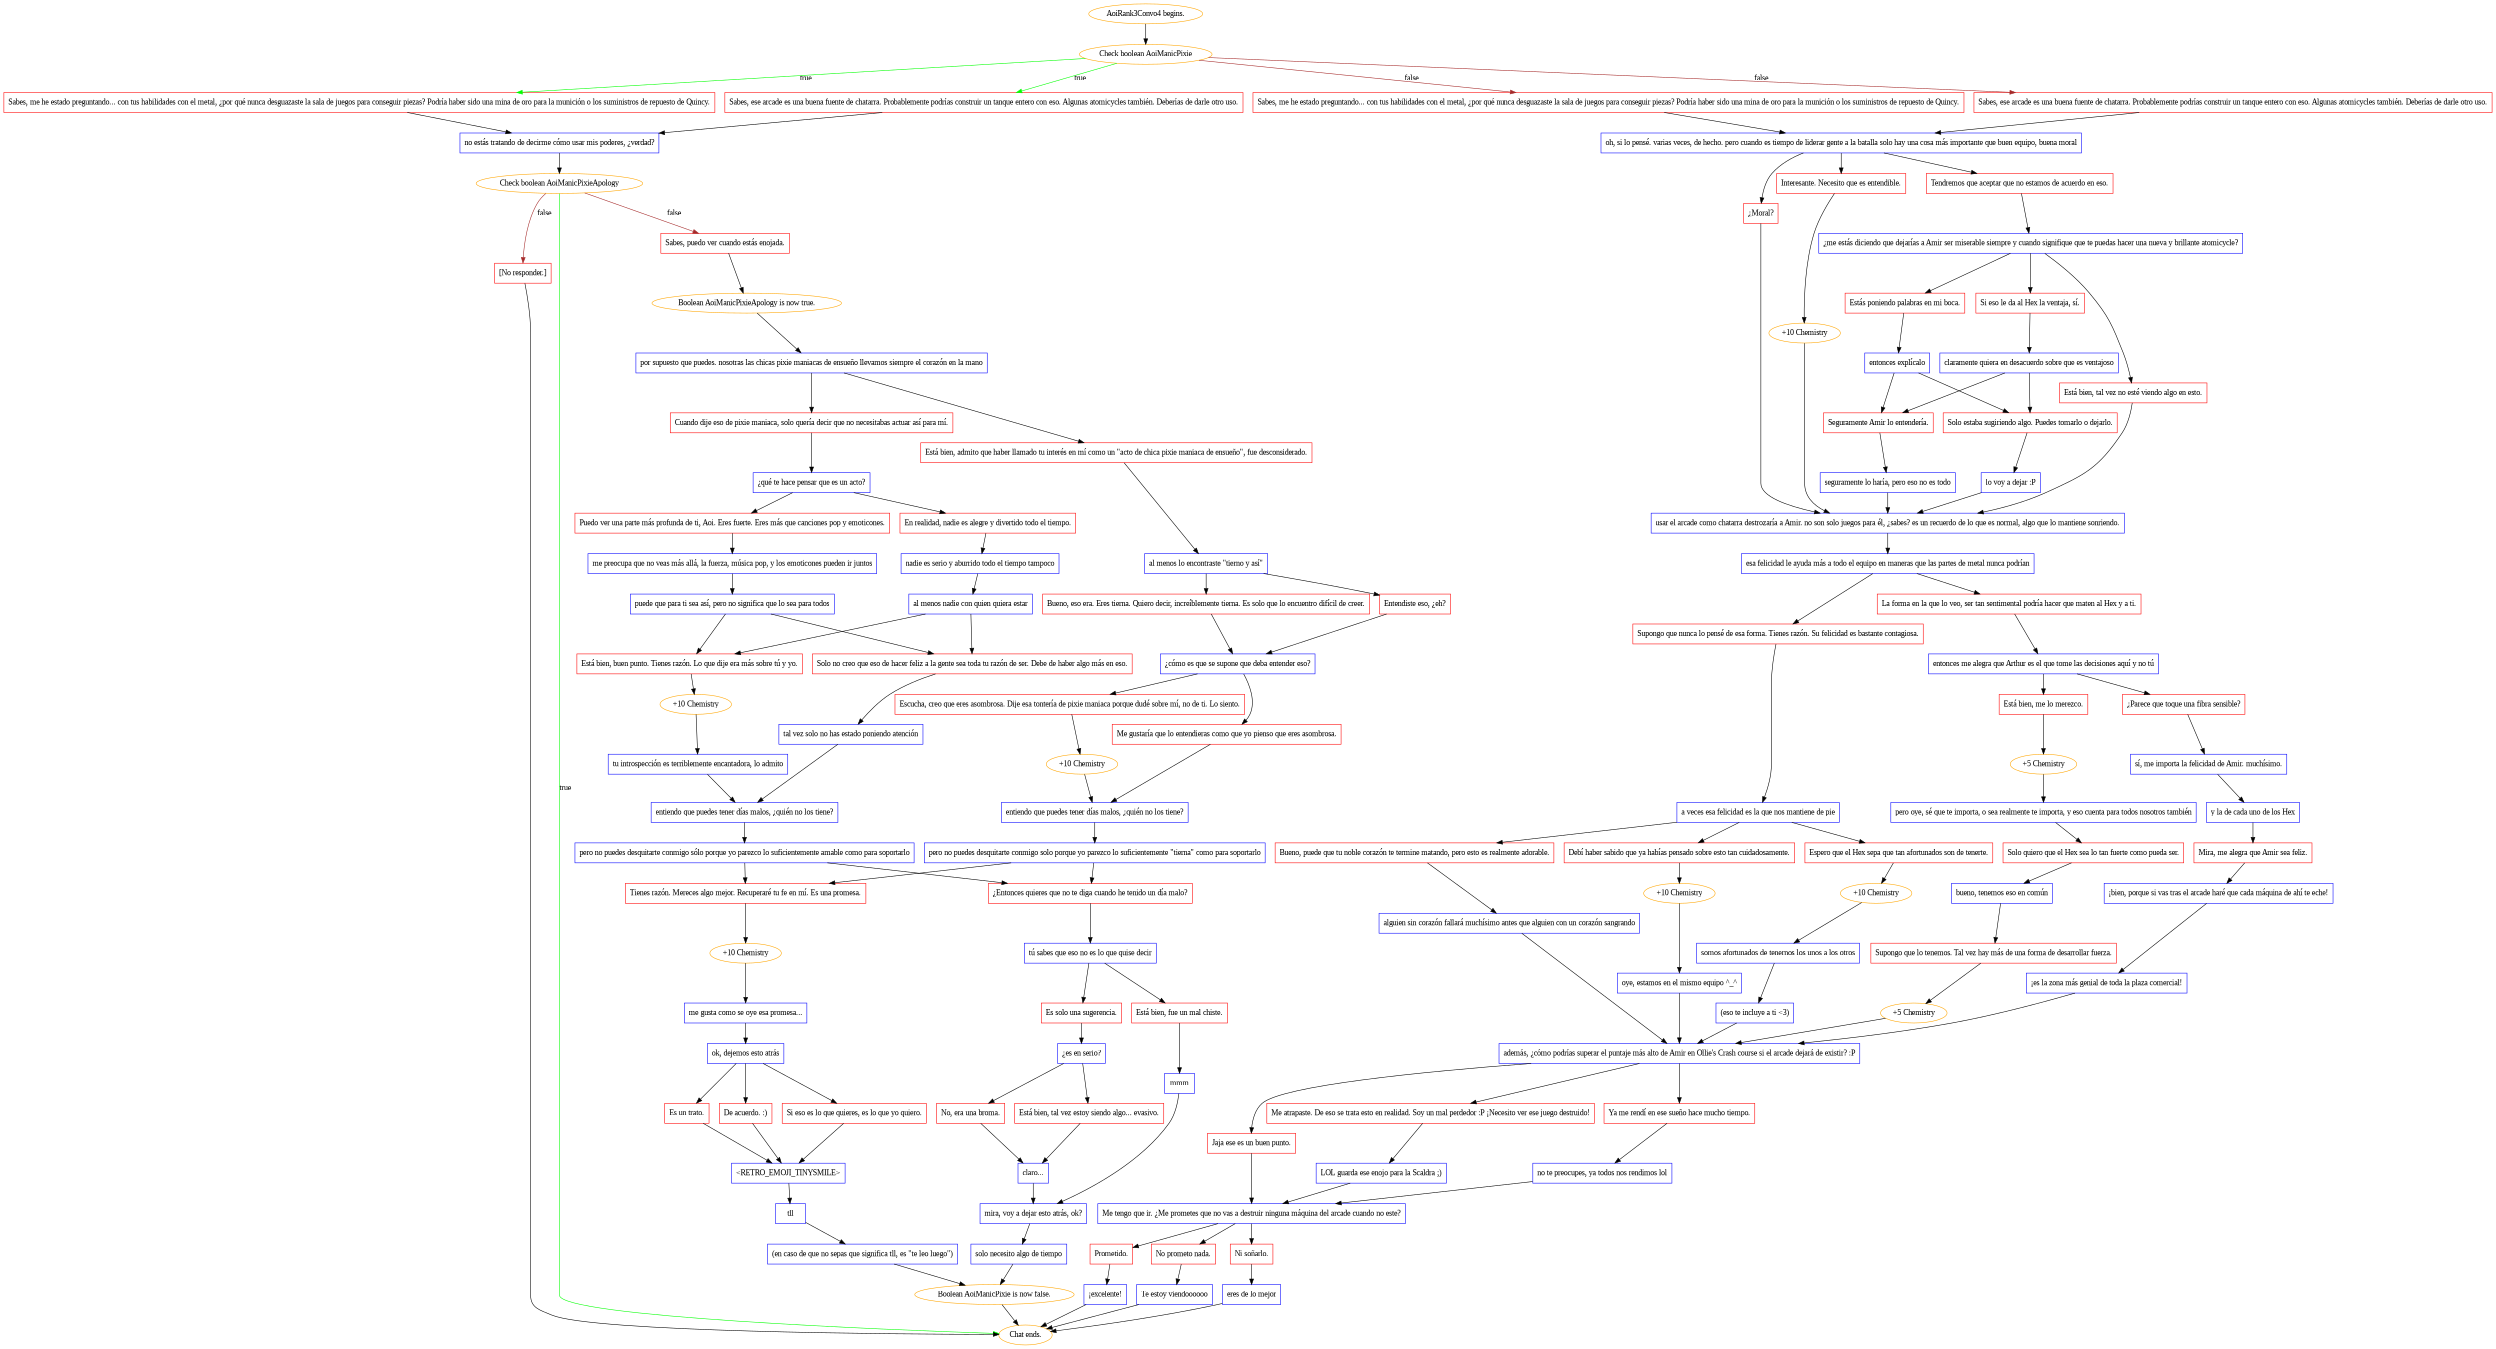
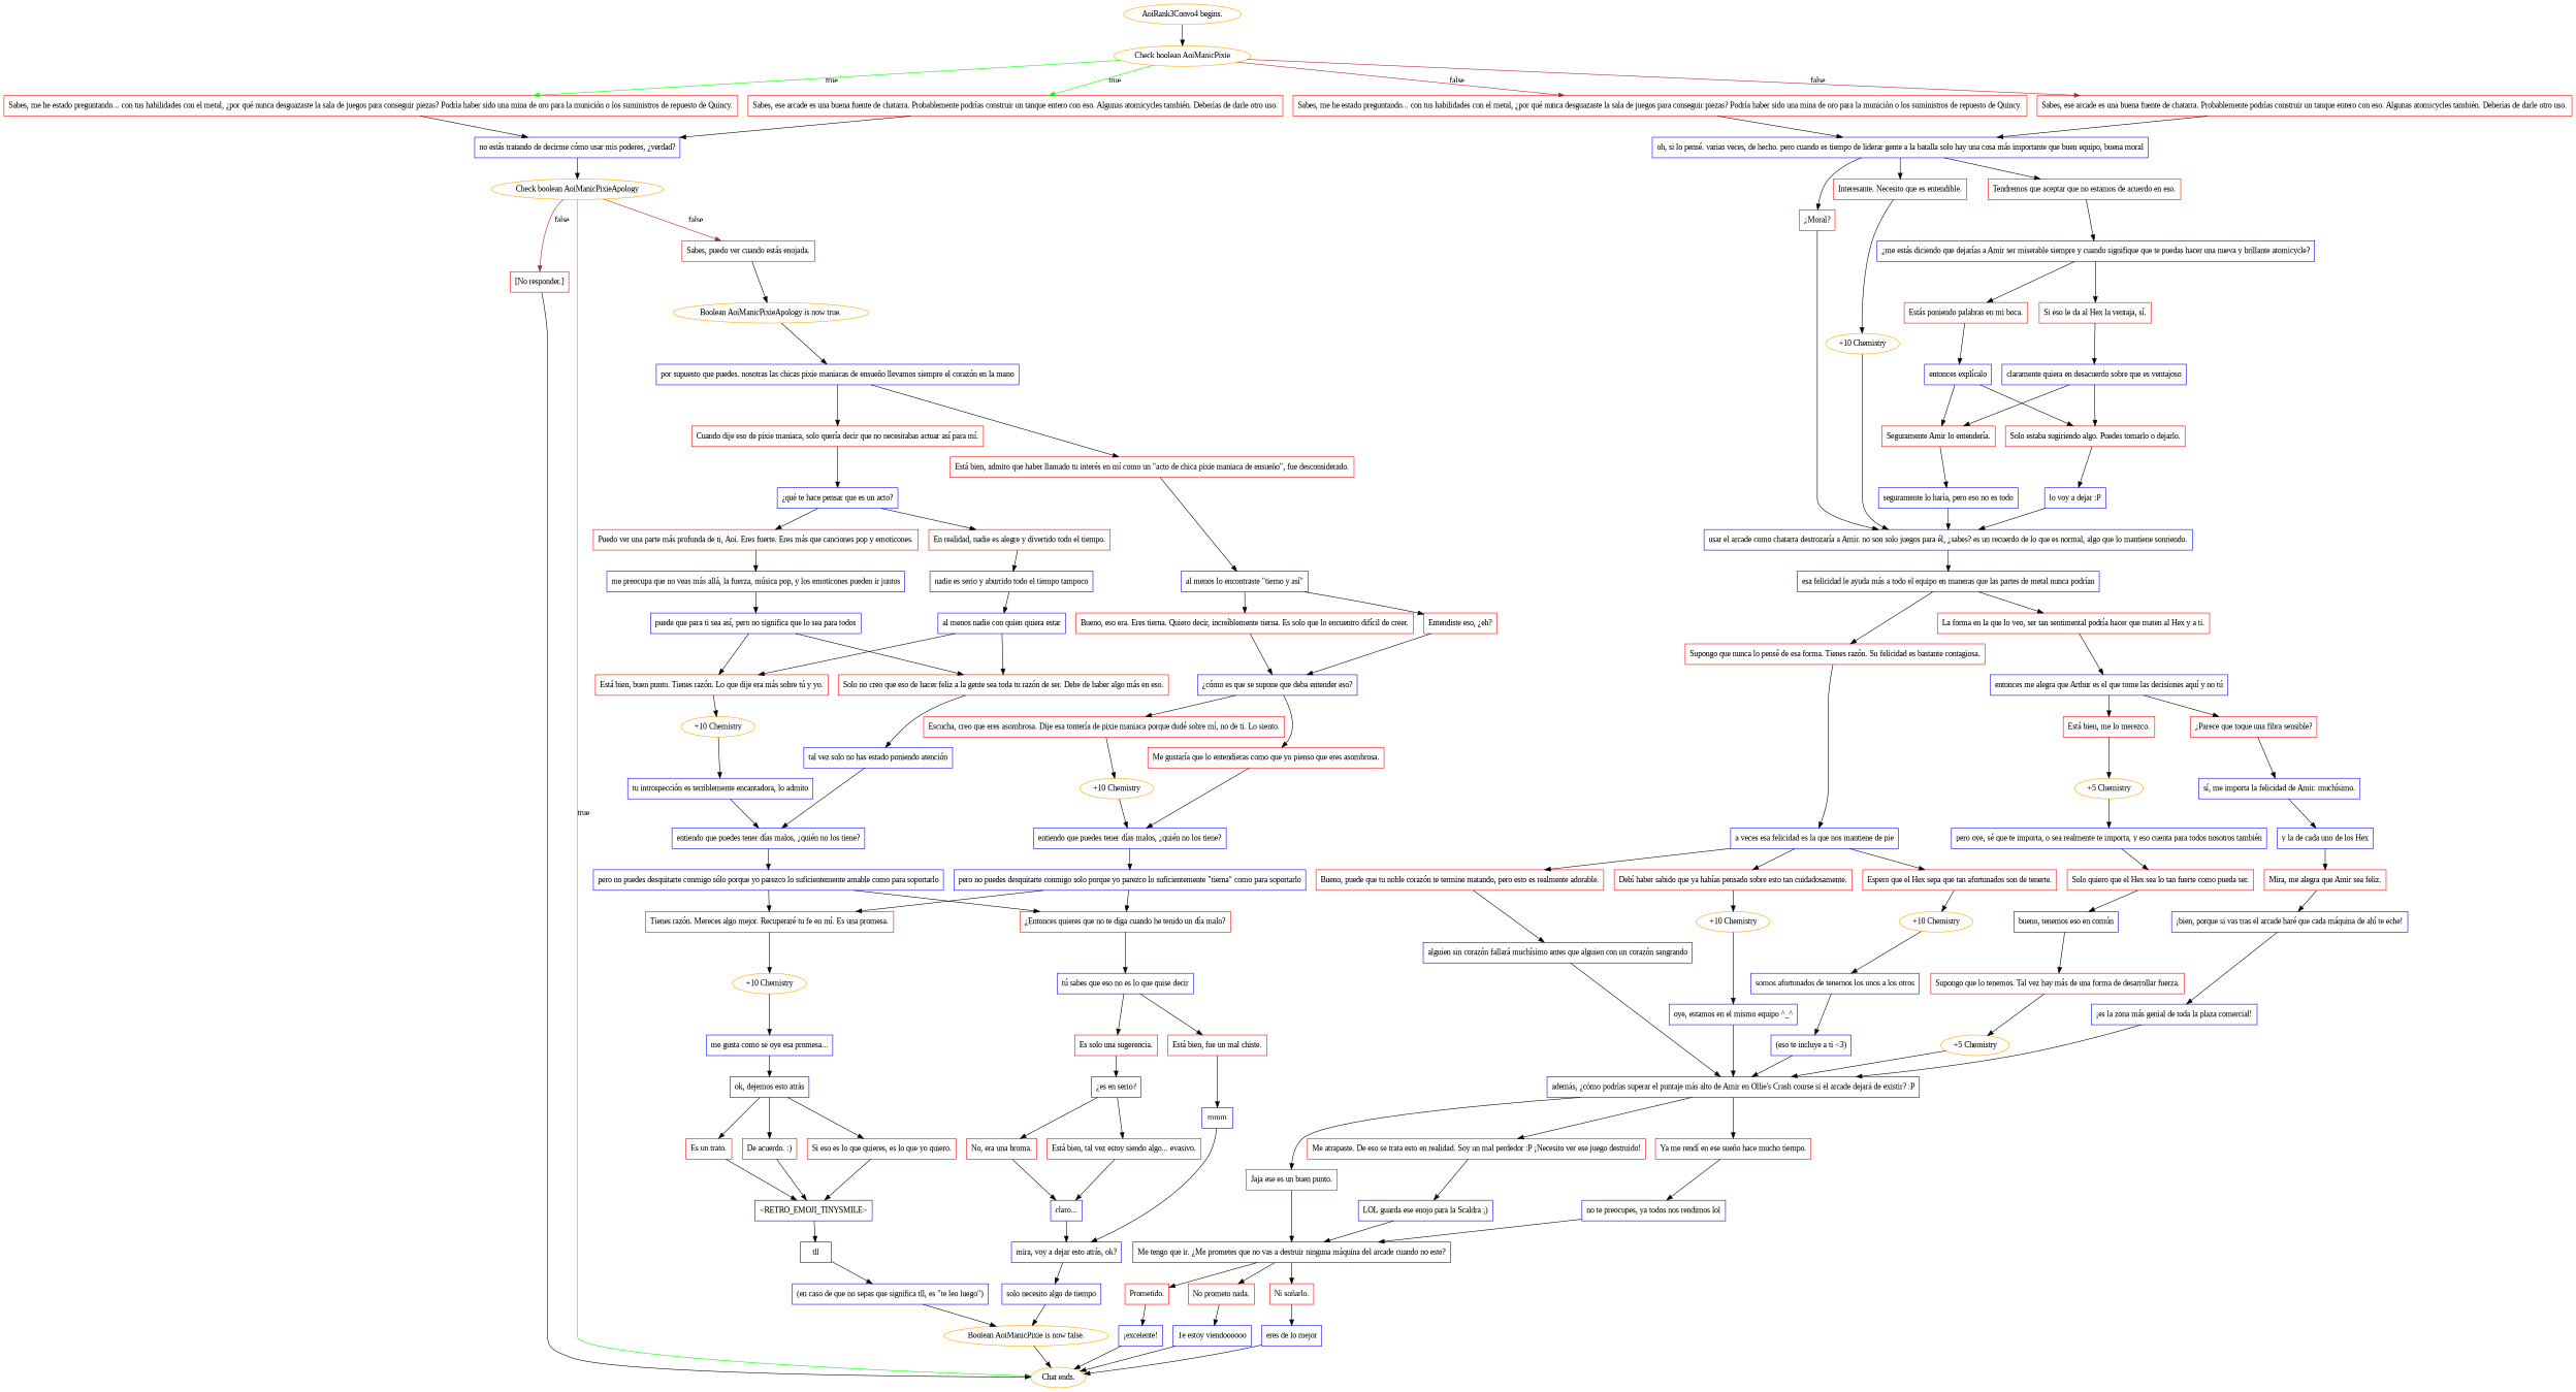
  digraph {
    fontname="Liberation Serif"
    node [color=blue fontname="Liberation Serif" shape=box]
    edge [fontname="Liberation Serif"]
    "AoiRank3Convo4 begins." [color=orange shape=""]
    n2 [color=orange label="Check boolean AoiManicPixie" shape=""]
    n3 [color=red label="Sabes, me he estado preguntando... con tus habilidades con el metal, ¿por qué nunca desguazaste la sala de juegos para conseguir piezas? Podría haber sido una mina de oro para la munición o los suministros de repuesto de Quincy."]
    n4 [color=red label="Sabes, ese arcade es una buena fuente de chatarra. Probablemente podrías construir un tanque entero con eso. Algunas atomicycles también. Deberías de darle otro uso."]
    n5 [color=red label="Sabes, me he estado preguntando... con tus habilidades con el metal, ¿por qué nunca desguazaste la sala de juegos para conseguir piezas? Podría haber sido una mina de oro para la munición o los suministros de repuesto de Quincy."]
    n6 [color=red label="Sabes, ese arcade es una buena fuente de chatarra. Probablemente podrías construir un tanque entero con eso. Algunas atomicycles también. Deberías de darle otro uso."]
    n7 [label="no estás tratando de decirme cómo usar mis poderes, ¿verdad?"]
    n8 [label="oh, si lo pensé. varias veces, de hecho. pero cuando es tiempo de liderar gente a la batalla solo hay una cosa más importante que buen equipo, buena moral"]
    n9 [color=orange label="Check boolean AoiManicPixieApology" shape=""]
    n10 [color=red label="¿Moral?"]
    n11 [color=red label="Interesante. Necesito que es entendible."]
    n12 [color=red label="Tendremos que aceptar que no estamos de acuerdo en eso."]
    "Chat ends." [color=orange shape=""]
    n14 [color=red label="Sabes, puedo ver cuando estás enojada."]
    n15 [color=red label="[No responder.]"]
    n16 [label="usar el arcade como chatarra destrozaría a Amir. no son solo juegos para él, ¿sabes? es un recuerdo de lo que es normal, algo que lo mantiene sonriendo."]
    n17 [color=orange label="+10 Chemistry" shape=""]
    n18 [label="¿me estás diciendo que dejarías a Amir ser miserable siempre y cuando signifique que te puedas hacer una nueva y brillante atomicycle?"]
    n19 [color=orange label="Boolean AoiManicPixieApology is now true." shape=""]
    n20 [label="esa felicidad le ayuda más a todo el equipo en maneras que las partes de metal nunca podrían"]
    n21 [color=red label="Si eso le da al Hex la ventaja, sí."]
    n22 [color=red label="Estás poniendo palabras en mi boca."]
-   n23 [color=red label="Está bien, tal vez no esté viendo algo en esto."]
    n24 [label="por supuesto que puedes. nosotras las chicas pixie maniacas de ensueño llevamos siempre el corazón en la mano"]
    n25 [color=red label="Supongo que nunca lo pensé de esa forma. Tienes razón. Su felicidad es bastante contagiosa."]
    n26 [color=red label="La forma en la que lo veo, ser tan sentimental podría hacer que maten al Hex y a ti."]
    n27 [label="claramente quiera en desacuerdo sobre que es ventajoso"]
    n28 [label="entonces explícalo"]
    n29 [color=red label="Está bien, admito que haber llamado tu interés en mí como un \"acto de chica pixie maniaca de ensueño\", fue desconsiderado."]
    n30 [color=red label="Cuando dije eso de pixie maniaca, solo quería decir que no necesitabas actuar así para mí."]
    n31 [label="a veces esa felicidad es la que nos mantiene de pie"]
    n32 [label="entonces me alegra que Arthur es el que tome las decisiones aquí y no tú"]
    n33 [color=red label="Solo estaba sugiriendo algo. Puedes tomarlo o dejarlo."]
    n34 [color=red label="Seguramente Amir lo entendería."]
    n35 [label="al menos lo encontraste \"tierno y así\""]
    n36 [label="¿qué te hace pensar que es un acto?"]
    n37 [color=red label="Debí haber sabido que ya habías pensado sobre esto tan cuidadosamente."]
    n38 [color=red label="Espero que el Hex sepa que tan afortunados son de tenerte."]
    n39 [color=red label="Bueno, puede que tu noble corazón te termine matando, pero esto es realmente adorable."]
    n40 [color=red label="Está bien, me lo merezco."]
    n41 [color=red label="¿Parece que toque una fibra sensible?"]
    n42 [label="lo voy a dejar :P"]
    n43 [label="seguramente lo haría, pero eso no es todo"]
    n44 [color=red label="Bueno, eso era. Eres tierna. Quiero decir, increíblemente tierna. Es solo que lo encuentro difícil de creer."]
    n45 [color=red label="Entendiste eso, ¿eh?"]
    n46 [color=red label="En realidad, nadie es alegre y divertido todo el tiempo."]
    n47 [color=red label="Puedo ver una parte más profunda de ti, Aoi. Eres fuerte. Eres más que canciones pop y emoticones."]
    n48 [color=orange label="+10 Chemistry" shape=""]
    n49 [color=orange label="+10 Chemistry" shape=""]
    n50 [label="alguien sin corazón fallará muchísimo antes que alguien con un corazón sangrando"]
    n51 [color=orange label="+5 Chemistry" shape=""]
    n52 [label="sí, me importa la felicidad de Amir. muchísimo."]
    n53 [label="¿cómo es que se supone que deba entender eso?"]
    n54 [label="nadie es serio y aburrido todo el tiempo tampoco"]
    n55 [label="me preocupa que no veas más allá, la fuerza, música pop, y los emoticones pueden ir juntos"]
    n56 [label="oye, estamos en el mismo equipo ^_^"]
    n57 [label="somos afortunados de tenernos los unos a los otros"]
    n58 [label="además, ¿cómo podrías superar el puntaje más alto de Amir en Ollie's Crash course si el arcade dejará de existir? :P"]
    n59 [label="pero oye, sé que te importa, o sea realmente te importa, y eso cuenta para todos nosotros también"]
    n60 [label="y la de cada uno de los Hex"]
    n61 [color=red label="Escucha, creo que eres asombrosa. Dije esa tontería de pixie maniaca porque dudé sobre mí, no de ti. Lo siento."]
    n62 [color=red label="Me gustaría que lo entendieras como que yo pienso que eres asombrosa."]
    n63 [label="al menos nadie con quien quiera estar"]
    n64 [label="puede que para ti sea así, pero no significa que lo sea para todos"]
    n65 [label="(eso te incluye a ti <3)"]
    n66 [color=red label="Me atrapaste. De eso se trata esto en realidad. Soy un mal perdedor :P ¡Necesito ver ese juego destruido!"]
    n67 [color=red label="Jaja ese es un buen punto."]
    n68 [color=red label="Ya me rendí en ese sueño hace mucho tiempo."]
    n69 [color=red label="Solo quiero que el Hex sea lo tan fuerte como pueda ser."]
    n70 [color=red label="Mira, me alegra que Amir sea feliz."]
    n71 [color=orange label="+10 Chemistry" shape=""]
    n72 [label="entiendo que puedes tener días malos, ¿quién no los tiene?"]
    n73 [color=red label="Solo no creo que eso de hacer feliz a la gente sea toda tu razón de ser. Debe de haber algo más en eso."]
    n74 [color=red label="Está bien, buen punto. Tienes razón. Lo que dije era más sobre tú y yo."]
    n75 [label="LOL guarda ese enojo para la Scaldra ;)"]
    n76 [label="Me tengo que ir. ¿Me prometes que no vas a destruir ninguna máquina del arcade cuando no este?"]
    n77 [label="no te preocupes, ya todos nos rendimos lol"]
    n78 [label="bueno, tenemos eso en común"]
    n79 [label="¡bien, porque si vas tras el arcade haré que cada máquina de ahí te eche!"]
    n80 [label="pero no puedes desquitarte conmigo solo porque yo parezco lo suficientemente \"tierna\" como para soportarlo"]
    n81 [label="tal vez solo no has estado poniendo atención"]
    n82 [color=orange label="+10 Chemistry" shape=""]
    n83 [color=red label="Prometido."]
    n84 [color=red label="No prometo nada."]
    n85 [color=red label="Ni soñarlo."]
    n86 [color=red label="Supongo que lo tenemos. Tal vez hay más de una forma de desarrollar fuerza."]
    n87 [label="¡es la zona más genial de toda la plaza comercial!"]
    n88 [color=red label="Tienes razón. Mereces algo mejor. Recuperaré tu fe en mí. Es una promesa."]
    n89 [color=red label="¿Entonces quieres que no te diga cuando he tenido un día malo?"]
    n90 [label="entiendo que puedes tener días malos, ¿quién no los tiene?"]
    n91 [label="tu introspección es terriblemente encantadora, lo admito"]
    n92 [label="¡excelente!"]
    n93 [label="Te estoy viendoooooo"]
    n94 [label="eres de lo mejor"]
    n95 [color=orange label="+5 Chemistry" shape=""]
    n96 [color=orange label="+10 Chemistry" shape=""]
    n97 [label="tú sabes que eso no es lo que quise decir"]
    n98 [label="pero no puedes desquitarte conmigo sólo porque yo parezco lo suficientemente amable como para soportarlo"]
    n99 [label="me gusta como se oye esa promesa..."]
    n100 [color=red label="Es solo una sugerencia."]
    n101 [color=red label="Está bien, fue un mal chiste."]
    n102 [label="ok, dejemos esto atrás"]
    n103 [label="¿es en serio?"]
    n104 [label=mmm]
    n105 [color=red label="Es un trato."]
    n106 [color=red label="De acuerdo. :)"]
    n107 [color=red label="Si eso es lo que quieres, es lo que yo quiero."]
    n108 [color=red label="Está bien, tal vez estoy siendo algo... evasivo."]
    n109 [color=red label="No, era una broma."]
    n110 [label="mira, voy a dejar esto atrás, ok?"]
    n111 [label="<RETRO_EMOJI_TINYSMILE>"]
    n112 [label="claro..."]
    n113 [label="solo necesito algo de tiempo"]
    n114 [label=tll]
    n115 [color=orange label="Boolean AoiManicPixie is now false." shape=""]
    n116 [label="(en caso de que no sepas que significa tll, es \"te leo luego\")"]
    "AoiRank3Convo4 begins." -> n2
    n2 -> n3 [color=green label=true]
    n2 -> n4 [color=green label=true]
    n2 -> n5 [color=brown label=false]
    n2 -> n6 [color=brown label=false]
    n3 -> n7
    n4 -> n7
    n5 -> n8
    n6 -> n8
    n7 -> n9
    n8 -> n10
    n8 -> n11
    n8 -> n12
    n9 -> "Chat ends." [color=green label=true]
    n9 -> n14 [color=brown label=false]
    n9 -> n15 [color=brown label=false]
    n10 -> n16
    n11 -> n17
    n12 -> n18
    n14 -> n19
    n15 -> "Chat ends."
    n16 -> n20
    n17 -> n16
    n18 -> n21
    n18 -> n22
-   n18 -> n23
    n19 -> n24
    n20 -> n25
    n20 -> n26
    n21 -> n27
    n22 -> n28
-   n23 -> n16
    n24 -> n29
    n24 -> n30
    n25 -> n31
    n26 -> n32
    n27 -> n33
    n27 -> n34
    n28 -> n33
    n28 -> n34
    n29 -> n35
    n30 -> n36
    n31 -> n37
    n31 -> n38
    n31 -> n39
    n32 -> n40
    n32 -> n41
    n33 -> n42
    n34 -> n43
    n35 -> n44
    n35 -> n45
    n36 -> n46
    n36 -> n47
    n37 -> n48
    n38 -> n49
    n39 -> n50
    n40 -> n51
    n41 -> n52
    n42 -> n16
    n43 -> n16
    n44 -> n53
    n45 -> n53
    n46 -> n54
    n47 -> n55
    n48 -> n56
    n49 -> n57
    n50 -> n58
    n51 -> n59
    n52 -> n60
    n53 -> n61
    n53 -> n62
    n54 -> n63
    n55 -> n64
    n56 -> n58
    n57 -> n65
    n58 -> n66
    n58 -> n67
    n58 -> n68
    n59 -> n69
    n60 -> n70
    n61 -> n71
    n62 -> n72
    n63 -> n73
    n63 -> n74
    n64 -> n73
    n64 -> n74
    n65 -> n58
    n66 -> n75
    n67 -> n76
    n68 -> n77
    n69 -> n78
    n70 -> n79
    n71 -> n72
    n72 -> n80
    n73 -> n81
    n74 -> n82
    n75 -> n76
    n76 -> n83
    n76 -> n84
    n76 -> n85
    n77 -> n76
    n78 -> n86
    n79 -> n87
    n80 -> n88
    n80 -> n89
    n81 -> n90
    n82 -> n91
    n83 -> n92
    n84 -> n93
    n85 -> n94
    n86 -> n95
    n87 -> n58
    n88 -> n96
    n89 -> n97
    n90 -> n98
    n91 -> n90
    n92 -> "Chat ends."
    n93 -> "Chat ends."
    n94 -> "Chat ends."
    n95 -> n58
    n96 -> n99
    n97 -> n100
    n97 -> n101
    n98 -> n88
    n98 -> n89
    n99 -> n102
    n100 -> n103
    n101 -> n104
    n102 -> n105
    n102 -> n106
    n102 -> n107
    n103 -> n108
    n103 -> n109
    n104 -> n110
    n105 -> n111
    n106 -> n111
    n107 -> n111
    n108 -> n112
    n109 -> n112
    n110 -> n113
    n111 -> n114
    n112 -> n110
    n113 -> n115
    n114 -> n116
    n115 -> "Chat ends."
    n116 -> n115
  }
